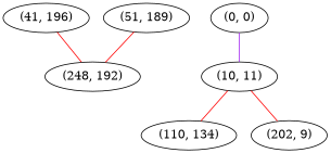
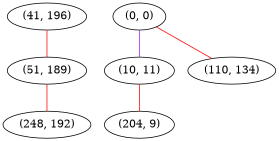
  graph {
    edge [color=red weight=1]
    n1 [label="(41, 196)"]
    "(51, 189)"
    "(248, 192)"
    "(0, 0)"
    "(10, 11)"
    "(110, 134)"
-   "(204, 9)" [label="(202, 9)"]
-   n1 -- "(248, 192)"
+   "(204, 9)"
+   n1 -- "(51, 189)"
    "(51, 189)" -- "(248, 192)"
    "(0, 0)" -- "(10, 11)" [color=purple weight=4]
-   "(10, 11)" -- "(110, 134)"
+   "(0, 0)" -- "(110, 134)"
    "(10, 11)" -- "(204, 9)"
  }
